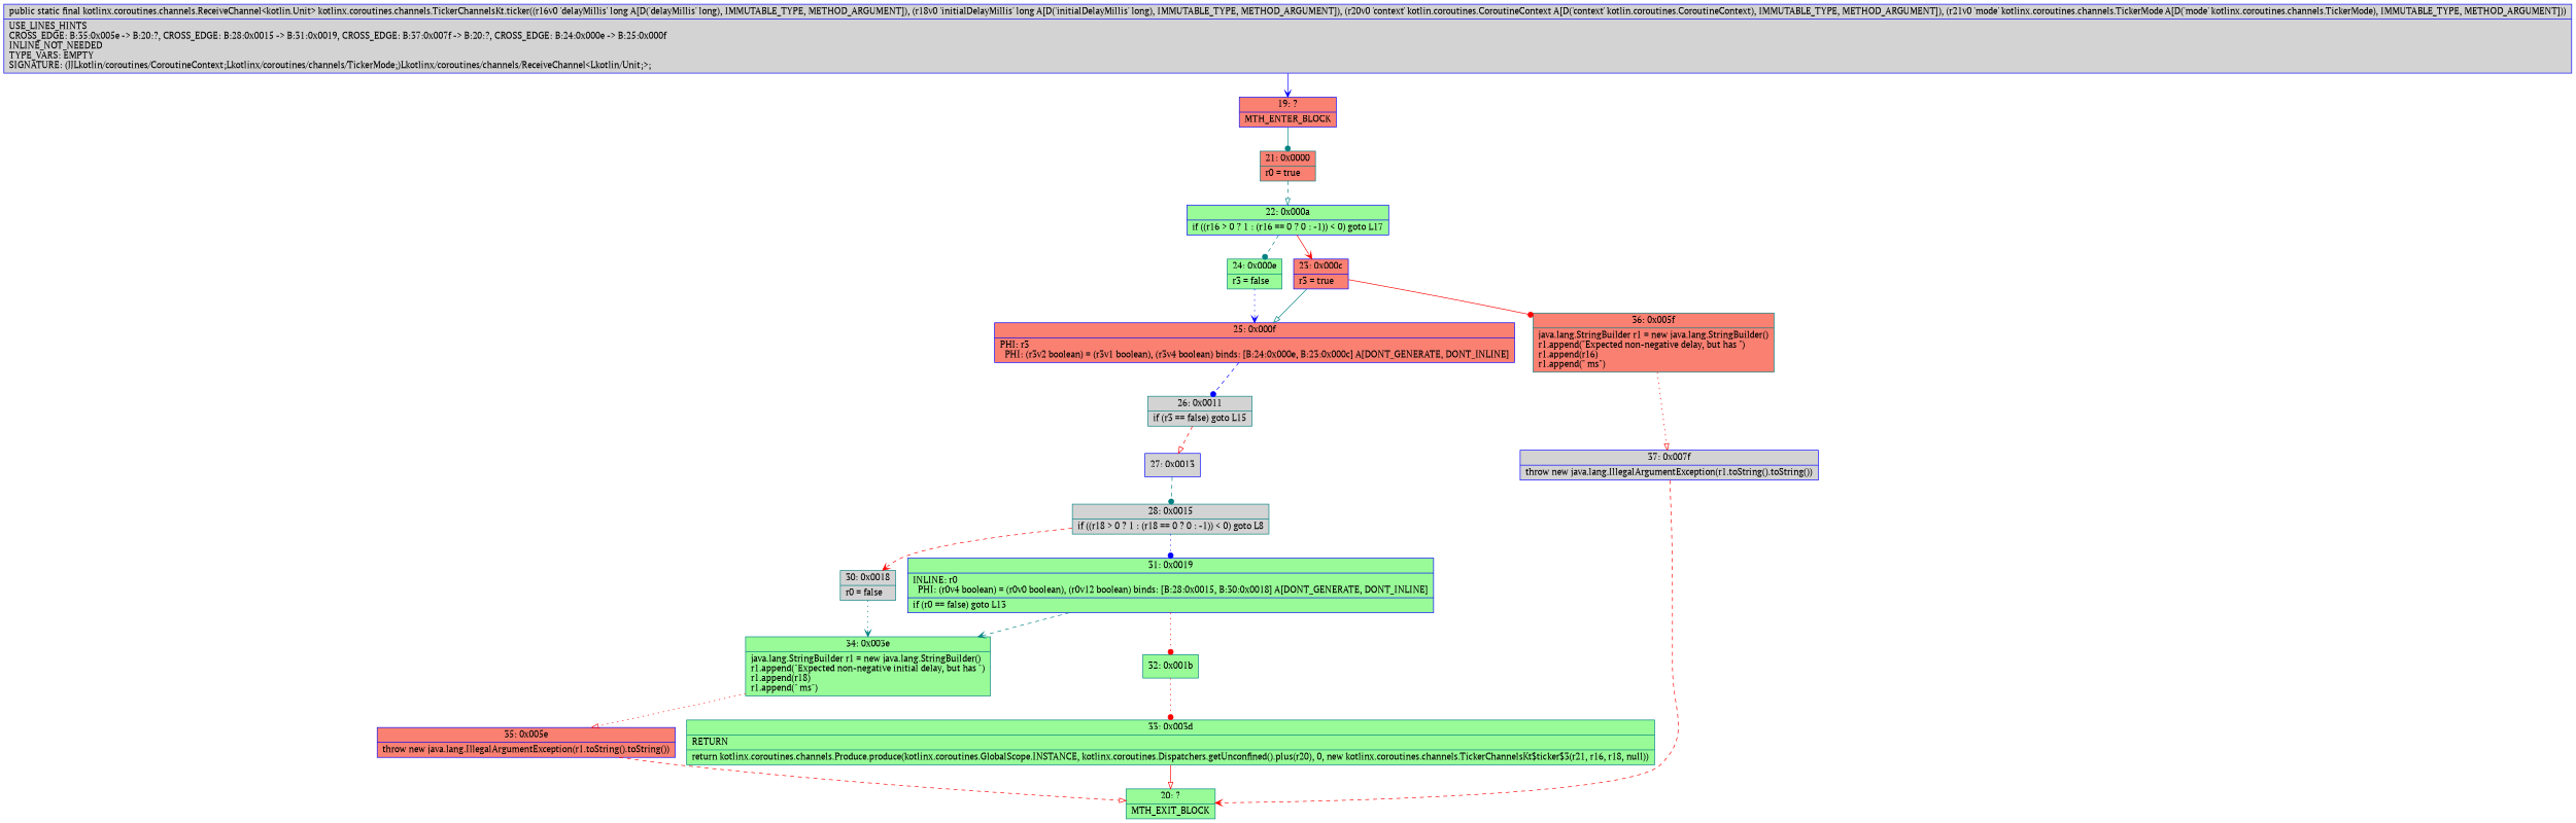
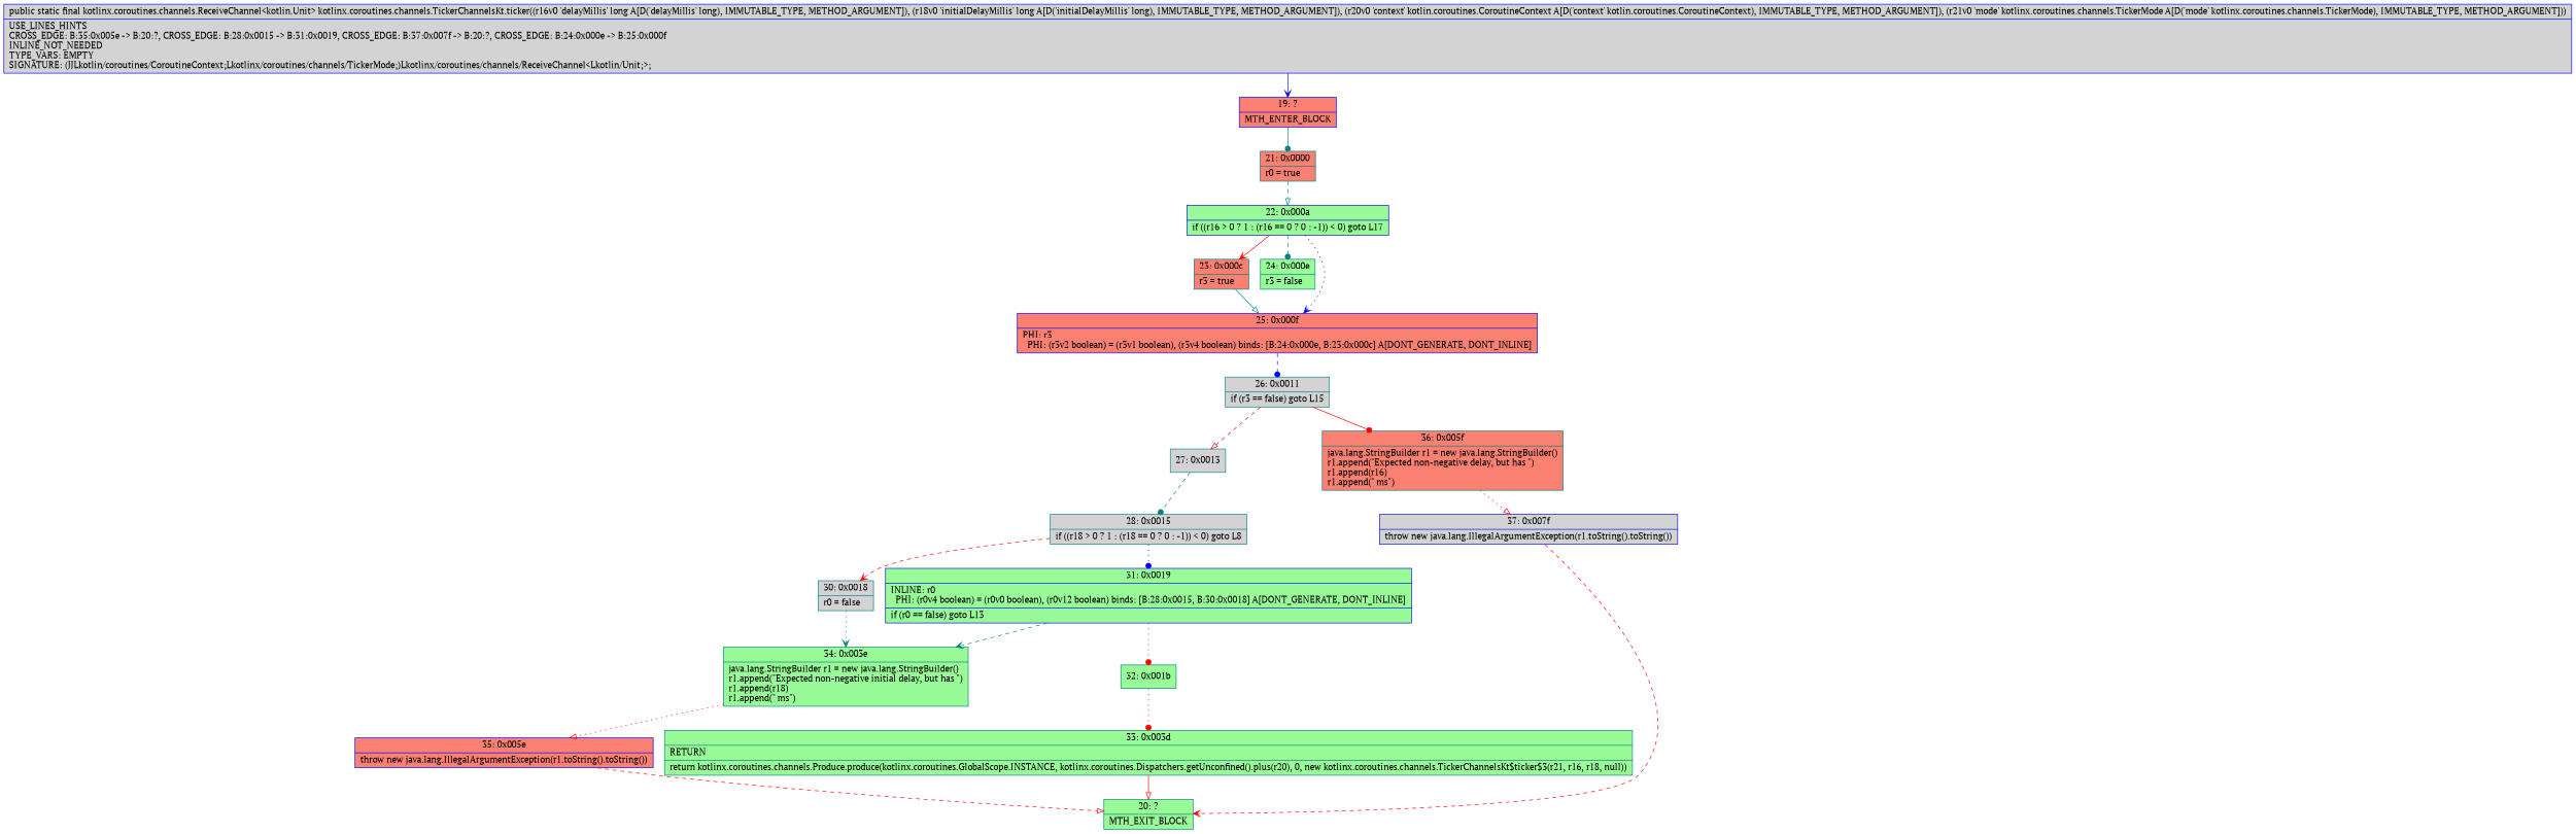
  digraph {
    fontname="PT Serif"
    node [color=teal fillcolor=palegreen fontname="PT Serif" shape=record style=filled]
    edge [arrowhead=dot color=red fontname="PT Serif" style=dashed]
    n1 [color=blue fillcolor=salmon label="{19\:\ ?|MTH_ENTER_BLOCK\l}"]
    n2 [fillcolor=salmon label="{21\:\ 0x0000|r0 = true\l}"]
    n3 [color=blue label="{22\:\ 0x000a|if ((r16 \> 0 ? 1 : (r16 == 0 ? 0 : \-1)) \< 0) goto L17\l}"]
-   n4 [color=blue fillcolor=salmon label="{23\:\ 0x000c|r3 = true\l}"]
+   n4 [fillcolor=salmon label="{23\:\ 0x000c|r3 = true\l}"]
    n5 [label="{24\:\ 0x000e|r3 = false\l}"]
    n6 [color=blue fillcolor=salmon label="{25\:\ 0x000f|PHI: r3 \l  PHI: (r3v2 boolean) = (r3v1 boolean), (r3v4 boolean) binds: [B:24:0x000e, B:23:0x000c] A[DONT_GENERATE, DONT_INLINE]\l}"]
    n7 [fillcolor=lightgrey label="{26\:\ 0x0011|if (r3 == false) goto L15\l}"]
-   n8 [color=blue fillcolor=lightgrey label="{27\:\ 0x0013}"]
+   n8 [fillcolor=lightgrey label="{27\:\ 0x0013}"]
    n9 [fillcolor=salmon label="{36\:\ 0x005f|java.lang.StringBuilder r1 = new java.lang.StringBuilder()\lr1.append(\"Expected non\-negative delay, but has \")\lr1.append(r16)\lr1.append(\" ms\")\l}"]
    n10 [fillcolor=lightgrey label="{28\:\ 0x0015|if ((r18 \> 0 ? 1 : (r18 == 0 ? 0 : \-1)) \< 0) goto L8\l}"]
    n11 [color=blue fillcolor=lightgrey label="{37\:\ 0x007f|throw new java.lang.IllegalArgumentException(r1.toString().toString())\l}"]
    n12 [fillcolor=lightgrey label="{30\:\ 0x0018|r0 = false\l}"]
    n13 [color=blue label="{31\:\ 0x0019|INLINE: r0 \l  PHI: (r0v4 boolean) = (r0v0 boolean), (r0v12 boolean) binds: [B:28:0x0015, B:30:0x0018] A[DONT_GENERATE, DONT_INLINE]\l|if (r0 == false) goto L13\l}"]
    n14 [label="{34\:\ 0x003e|java.lang.StringBuilder r1 = new java.lang.StringBuilder()\lr1.append(\"Expected non\-negative initial delay, but has \")\lr1.append(r18)\lr1.append(\" ms\")\l}"]
    n15 [label="{32\:\ 0x001b}"]
    n16 [label="{33\:\ 0x003d|RETURN\l|return kotlinx.coroutines.channels.Produce.produce(kotlinx.coroutines.GlobalScope.INSTANCE, kotlinx.coroutines.Dispatchers.getUnconfined().plus(r20), 0, new kotlinx.coroutines.channels.TickerChannelsKt$ticker$3(r21, r16, r18, null))\l}"]
    n17 [color=blue fillcolor=salmon label="{35\:\ 0x005e|throw new java.lang.IllegalArgumentException(r1.toString().toString())\l}"]
    n18 [label="{20\:\ ?|MTH_EXIT_BLOCK\l}"]
    n19 [color=blue fillcolor=lightgrey label="{public static final kotlinx.coroutines.channels.ReceiveChannel\<kotlin.Unit\> kotlinx.coroutines.channels.TickerChannelsKt.ticker((r16v0 'delayMillis' long A[D('delayMillis' long), IMMUTABLE_TYPE, METHOD_ARGUMENT]), (r18v0 'initialDelayMillis' long A[D('initialDelayMillis' long), IMMUTABLE_TYPE, METHOD_ARGUMENT]), (r20v0 'context' kotlin.coroutines.CoroutineContext A[D('context' kotlin.coroutines.CoroutineContext), IMMUTABLE_TYPE, METHOD_ARGUMENT]), (r21v0 'mode' kotlinx.coroutines.channels.TickerMode A[D('mode' kotlinx.coroutines.channels.TickerMode), IMMUTABLE_TYPE, METHOD_ARGUMENT]))  | USE_LINES_HINTS\lCROSS_EDGE: B:35:0x005e \-\> B:20:?, CROSS_EDGE: B:28:0x0015 \-\> B:31:0x0019, CROSS_EDGE: B:37:0x007f \-\> B:20:?, CROSS_EDGE: B:24:0x000e \-\> B:25:0x000f\lINLINE_NOT_NEEDED\lTYPE_VARS: EMPTY\lSIGNATURE: (JJLkotlin\/coroutines\/CoroutineContext;Lkotlinx\/coroutines\/channels\/TickerMode;)Lkotlinx\/coroutines\/channels\/ReceiveChannel\<Lkotlin\/Unit;\>;\l}"]
    n1 -> n2 [color=teal style=solid]
    n2 -> n3 [arrowhead=onormal color=teal]
    n3 -> n4 [arrowhead=vee style=solid]
    n3 -> n5 [color=teal]
    n4 -> n6 [arrowhead=onormal color=teal style=solid]
-   n5 -> n6 [arrowhead=vee color=blue style=dotted]
+   n3 -> n6 [arrowhead=vee color=blue style=dotted]
    n6 -> n7 [color=blue]
    n7 -> n8 [arrowhead=onormal]
-   n4 -> n9 [style=solid]
+   n7 -> n9 [style=solid]
    n8 -> n10 [color=teal]
    n9 -> n11 [arrowhead=onormal style=dotted]
    n10 -> n12 [arrowhead=vee]
    n10 -> n13 [color=blue style=dotted]
    n11 -> n18 [arrowhead=vee]
    n12 -> n14 [arrowhead=vee color=teal style=dotted]
    n13 -> n14 [arrowhead=vee color=teal]
    n13 -> n15 [style=dotted]
    n14 -> n17 [arrowhead=onormal style=dotted]
    n15 -> n16 [style=dotted]
    n16 -> n18 [arrowhead=onormal style=solid]
    n17 -> n18 [arrowhead=onormal]
    n19 -> n1 [arrowhead=vee color=blue style=solid]
  }
